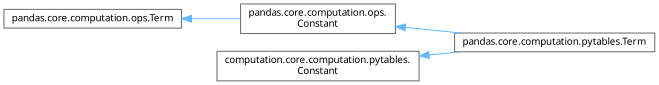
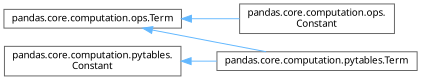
  digraph {
    fontname="Noto Sans"
    rankdir=LR
    node [color=grey40 fillcolor=white fontname="Noto Sans" fontsize=10 shape=box style=filled]
    edge [color=steelblue1 dir=back fontname="Noto Sans" fontsize=10 labelfontname=Helvetica labelfontsize=10 style=solid]
    n1 [height=0.2 label="pandas.core.computation.ops.Term" width=0.4]
    n2 [height=0.2 label="pandas.core.computation.ops.\lConstant" width=0.4]
    n3 [height=0.2 label="pandas.core.computation.pytables.Term" width=0.4]
-   n4 [height=0.2 label="computation.core.computation.pytables.\lConstant" width=0.4]
+   n4 [height=0.2 label="pandas.core.computation.pytables.\lConstant" width=0.4]
    n1 -> n2
-   n2 -> n3
+   n1 -> n3
    n4 -> n3
  }
